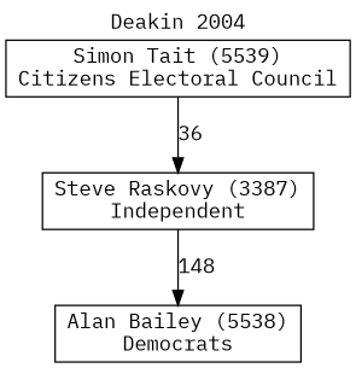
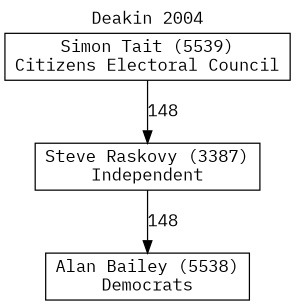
  digraph {
    fontname="IBM Plex Mono"
    label="Deakin 2004"
    labelloc=t
    mclimit=10
    node [fontname="IBM Plex Mono" shape=box]
    edge [fontname="IBM Plex Mono"]
    n1 [label="Alan Bailey (5538)\nDemocrats"]
    n2 [label="Steve Raskovy (3387)\nIndependent"]
    n3 [label="Simon Tait (5539)\nCitizens Electoral Council"]
    n2 -> n1 [label=148]
-   n3 -> n2 [label=36]
+   n3 -> n2 [label=148]
  }
